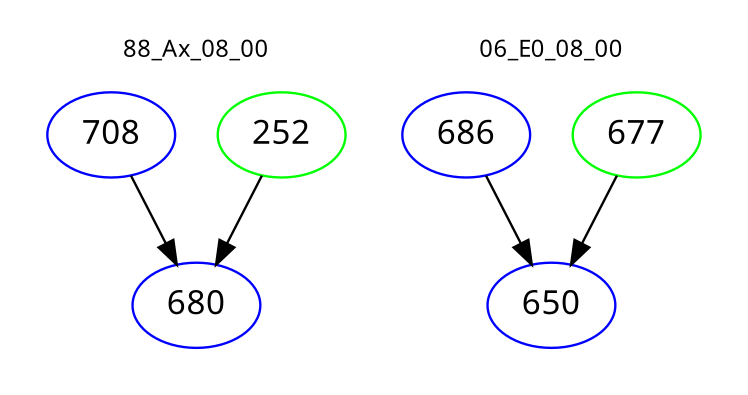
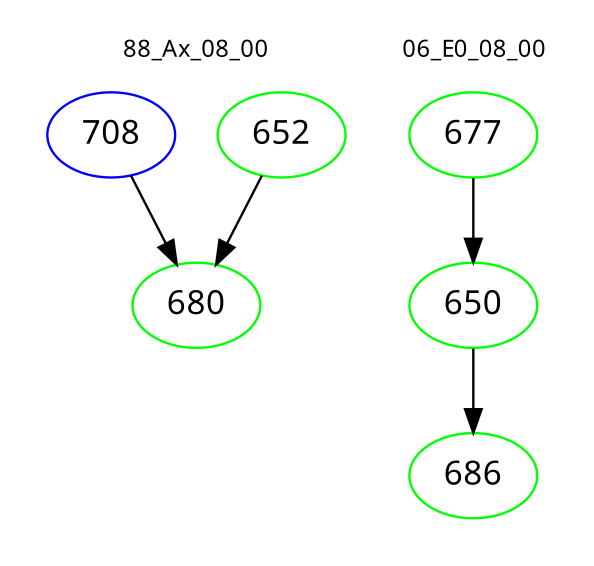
  digraph {
    fontname="Noto Sans"
    node [color=blue fontname="Noto Sans"]
    edge [color=black fontname="Noto Sans"]
-   n1 [color=green label=252]
-   n2 [label=680]
+   n1 [color=green label=652]
+   n2 [color=green label=680]
    n3 [label=708]
    n4 [color=green label=677]
-   n5 [label=650]
-   n6 [label=686]
+   n5 [color=green label=650]
+   n6 [color=green label=686]
    subgraph cluster_1 {
      color=white
      fontsize=10
      label="88_Ax_08_00"
      n1
      n2
      n3
    }
    subgraph cluster_2 {
      color=white
      fontsize=10
      label="06_E0_08_00"
      n4
      n5
      n6
    }
    n1 -> n2
    n3 -> n2
    n4 -> n5
-   n6 -> n5
+   n5 -> n6
  }
